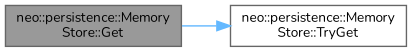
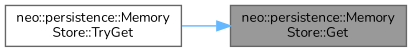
  digraph {
    rankdir=LR
    fontname=Nunito
    node [fontname=Nunito fontsize=10 shape=box style=filled]
    n1 [color=gray40 fillcolor=grey60 fontcolor=black height=0.2 label="neo::persistence::Memory\lStore::Get" width=0.4]
    n2 [color=grey40 fillcolor=white height=0.2 label="neo::persistence::Memory\lStore::TryGet" width=0.4]
-   n1 -> n2 [color=steelblue1 fontname=Nunito fontsize=10 labelfontname=Helvetica labelfontsize=10 style=solid]
+   n2 -> n1 [color=steelblue1 fontname=Nunito fontsize=10 labelfontname=Helvetica labelfontsize=10 style=solid]
  }
